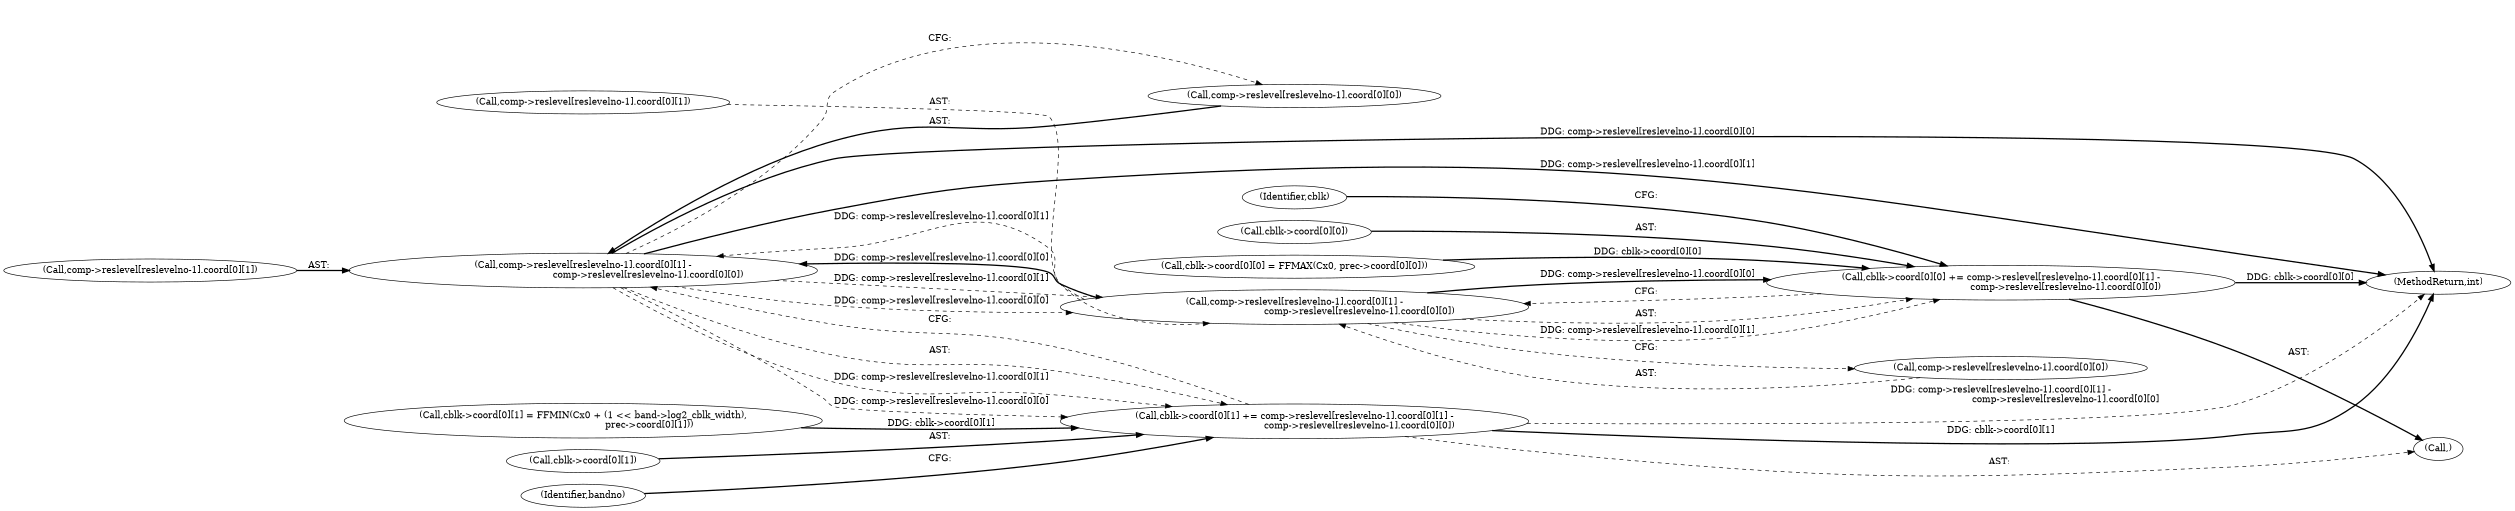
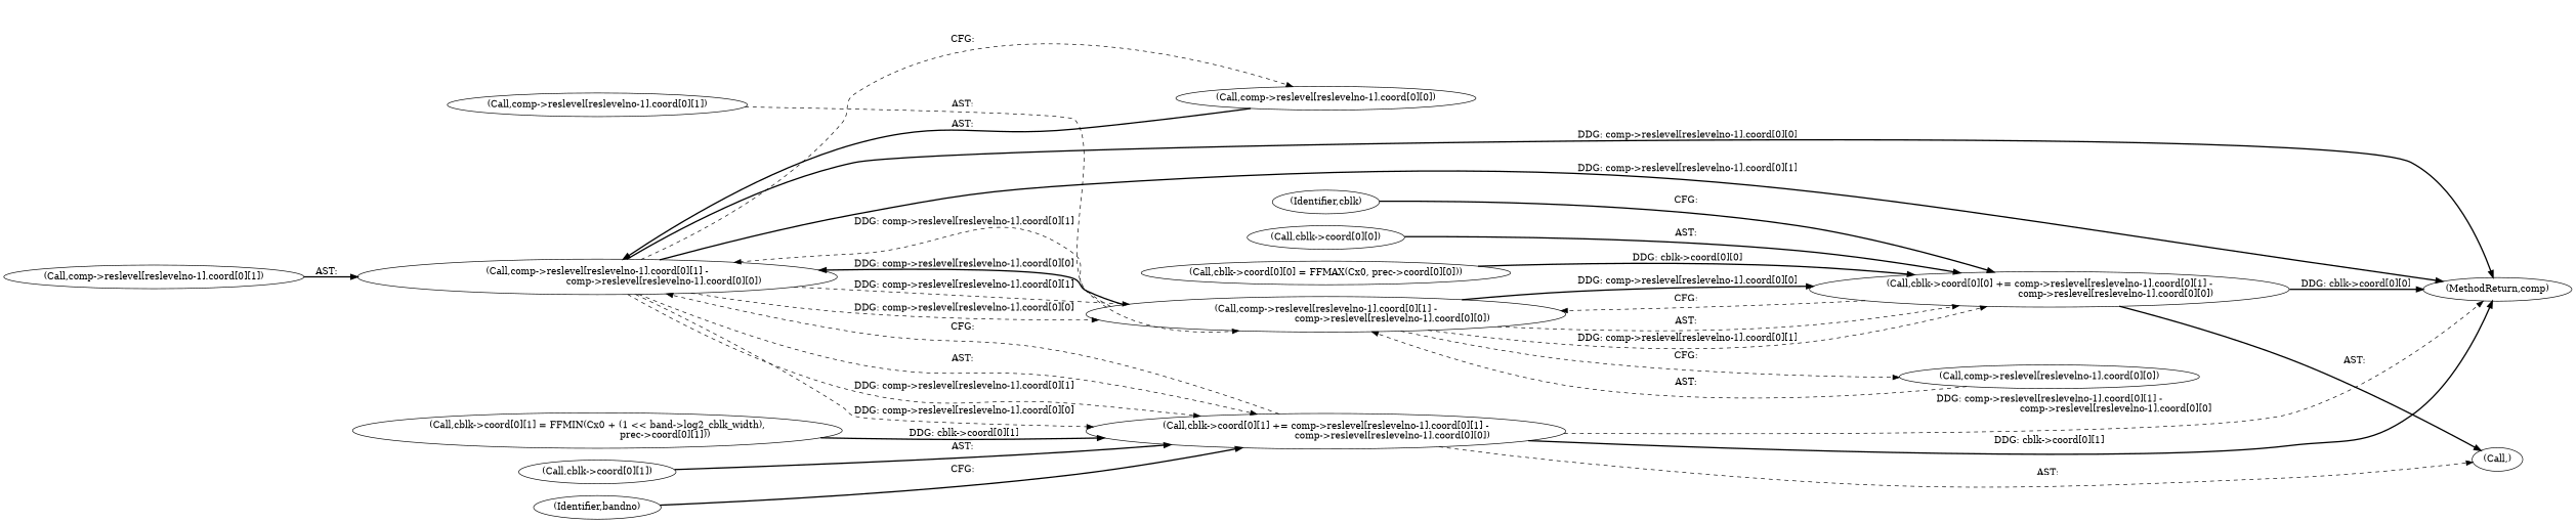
  digraph {
    rankdir=LR
    edge [style=dashed]
    n1 [label="(Call,comp->reslevel[reslevelno-1].coord[0][1] -\n                                             comp->reslevel[reslevelno-1].coord[0][0])"]
    n2 [label="(Call,comp->reslevel[reslevelno-1].coord[0][1] -\n                                             comp->reslevel[reslevelno-1].coord[0][0])"]
    n3 [label="(Call,cblk->coord[0][1] += comp->reslevel[reslevelno-1].coord[0][1] -\n                                             comp->reslevel[reslevelno-1].coord[0][0])"]
    n4 [label="(Call,comp->reslevel[reslevelno-1].coord[0][0])"]
-   n5 [label="(MethodReturn,int)"]
+   n5 [label="(MethodReturn,comp)"]
    n6 [label="(Call,cblk->coord[0][0] += comp->reslevel[reslevelno-1].coord[0][1] -\n                                             comp->reslevel[reslevelno-1].coord[0][0])"]
    n7 [label="(Call,comp->reslevel[reslevelno-1].coord[0][0])"]
    n8 [label="(Call,)"]
    n9 [label="(Call,cblk->coord[0][1])"]
    n10 [label="(Call,comp->reslevel[reslevelno-1].coord[0][1])"]
    n11 [label="(Identifier,cblk)"]
    n12 [label="(Identifier,bandno)"]
    n13 [label="(Call,cblk->coord[0][1] = FFMIN(Cx0 + (1 << band->log2_cblk_width),\n                                              prec->coord[0][1]))"]
    n14 [label="(Call,comp->reslevel[reslevelno-1].coord[0][1])"]
    n15 [label="(Call,cblk->coord[0][0])"]
    n16 [label="(Call,cblk->coord[0][0] = FFMAX(Cx0, prec->coord[0][0]))"]
    n1 -> n2 [label="DDG: comp->reslevel[reslevelno-1].coord[0][1]"]
    n1 -> n2 [label="DDG: comp->reslevel[reslevelno-1].coord[0][0]"]
    n1 -> n3 [label="AST: "]
    n1 -> n3 [label="DDG: comp->reslevel[reslevelno-1].coord[0][1]"]
    n1 -> n3 [label="DDG: comp->reslevel[reslevelno-1].coord[0][0]"]
    n1 -> n4 [label="CFG: "]
    n1 -> n5 [label="DDG: comp->reslevel[reslevelno-1].coord[0][0]" style=bold]
    n1 -> n5 [label="DDG: comp->reslevel[reslevelno-1].coord[0][1]" style=bold]
    n2 -> n1 [label="DDG: comp->reslevel[reslevelno-1].coord[0][1]"]
    n2 -> n1 [label="DDG: comp->reslevel[reslevelno-1].coord[0][0]" style=bold]
    n2 -> n6 [label="AST: "]
    n2 -> n6 [label="DDG: comp->reslevel[reslevelno-1].coord[0][1]"]
    n2 -> n6 [label="DDG: comp->reslevel[reslevelno-1].coord[0][0]" style=bold]
    n2 -> n7 [label="CFG: "]
    n3 -> n1 [label="CFG: "]
    n3 -> n5 [label="DDG: comp->reslevel[reslevelno-1].coord[0][1] -\n                                             comp->reslevel[reslevelno-1].coord[0][0]"]
    n3 -> n5 [label="DDG: cblk->coord[0][1]" style=bold]
    n3 -> n8 [label="AST: "]
    n4 -> n1 [label="AST: " style=bold]
    n6 -> n2 [label="CFG: "]
    n6 -> n5 [label="DDG: cblk->coord[0][0]" style=bold]
    n6 -> n8 [label="AST: " style=bold]
    n7 -> n2 [label="AST: "]
    n9 -> n3 [label="AST: " style=bold]
    n10 -> n2 [label="AST: "]
    n11 -> n6 [label="CFG: " style=bold]
    n12 -> n3 [label="CFG: " style=bold]
    n13 -> n3 [label="DDG: cblk->coord[0][1]" style=bold]
    n14 -> n1 [label="AST: " style=bold]
    n15 -> n6 [label="AST: " style=bold]
    n16 -> n6 [label="DDG: cblk->coord[0][0]" style=bold]
  }
